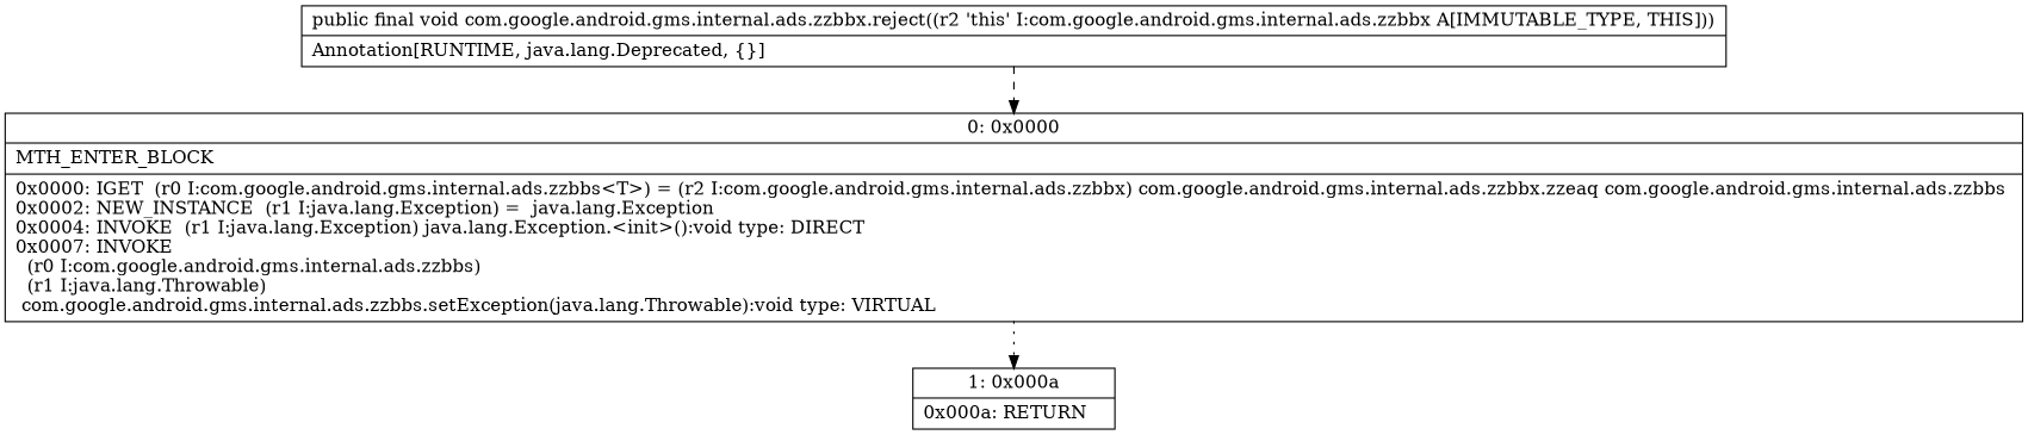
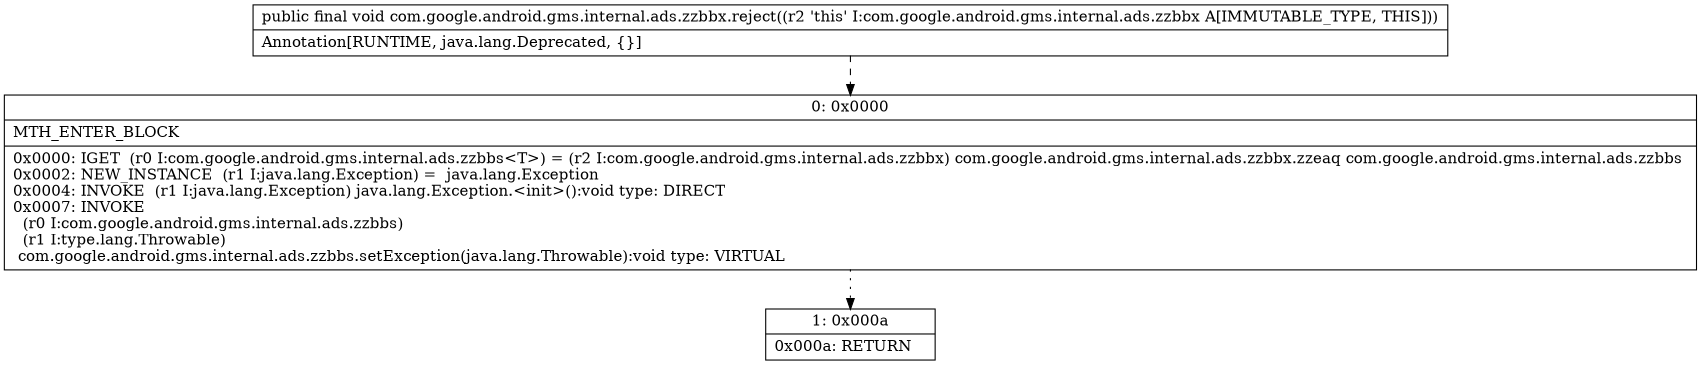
  digraph {
    node [shape=record]
-   n1 [label="{0\:\ 0x0000|MTH_ENTER_BLOCK\l|0x0000: IGET  (r0 I:com.google.android.gms.internal.ads.zzbbs\<T\>) = (r2 I:com.google.android.gms.internal.ads.zzbbx) com.google.android.gms.internal.ads.zzbbx.zzeaq com.google.android.gms.internal.ads.zzbbs \l0x0002: NEW_INSTANCE  (r1 I:java.lang.Exception) =  java.lang.Exception \l0x0004: INVOKE  (r1 I:java.lang.Exception) java.lang.Exception.\<init\>():void type: DIRECT \l0x0007: INVOKE  \l  (r0 I:com.google.android.gms.internal.ads.zzbbs)\l  (r1 I:java.lang.Throwable)\l com.google.android.gms.internal.ads.zzbbs.setException(java.lang.Throwable):void type: VIRTUAL \l}"]
+   n1 [label="{0\:\ 0x0000|MTH_ENTER_BLOCK\l|0x0000: IGET  (r0 I:com.google.android.gms.internal.ads.zzbbs\<T\>) = (r2 I:com.google.android.gms.internal.ads.zzbbx) com.google.android.gms.internal.ads.zzbbx.zzeaq com.google.android.gms.internal.ads.zzbbs \l0x0002: NEW_INSTANCE  (r1 I:java.lang.Exception) =  java.lang.Exception \l0x0004: INVOKE  (r1 I:java.lang.Exception) java.lang.Exception.\<init\>():void type: DIRECT \l0x0007: INVOKE  \l  (r0 I:com.google.android.gms.internal.ads.zzbbs)\l  (r1 I:type.lang.Throwable)\l com.google.android.gms.internal.ads.zzbbs.setException(java.lang.Throwable):void type: VIRTUAL \l}"]
    n2 [label="{1\:\ 0x000a|0x000a: RETURN   \l}"]
    n3 [label="{public final void com.google.android.gms.internal.ads.zzbbx.reject((r2 'this' I:com.google.android.gms.internal.ads.zzbbx A[IMMUTABLE_TYPE, THIS]))  | Annotation[RUNTIME, java.lang.Deprecated, \{\}]\l}"]
    n1 -> n2 [style=dotted]
    n3 -> n1 [style=dashed]
  }
